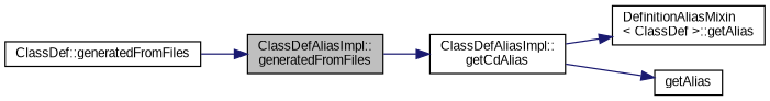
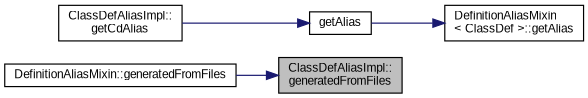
  digraph {
    fontname="Liberation Sans"
    rankdir=LR
    node [color=black fillcolor=white fontname="Liberation Sans" fontsize=10 shape=record style=filled]
    edge [color=midnightblue fontname="Liberation Sans" fontsize=10 labelfontname=Helvetica labelfontsize=10 style=solid]
    n1 [fillcolor=grey75 fontcolor=black height=0.2 label="ClassDefAliasImpl::\lgeneratedFromFiles" width=0.4]
    n2 [height=0.2 label="ClassDefAliasImpl::\lgetCdAlias" width=0.4]
-   n3 [height=0.2 label="ClassDef::generatedFromFiles" width=0.4]
+   n3 [height=0.2 label="DefinitionAliasMixin::generatedFromFiles" width=0.4]
    n4 [height=0.2 label="DefinitionAliasMixin\l\< ClassDef \>::getAlias" width=0.4]
    n5 [height=0.2 label=getAlias width=0.4]
-   n1 -> n2
-   n2 -> n4
+   n5 -> n4
    n2 -> n5
    n3 -> n1
  }
